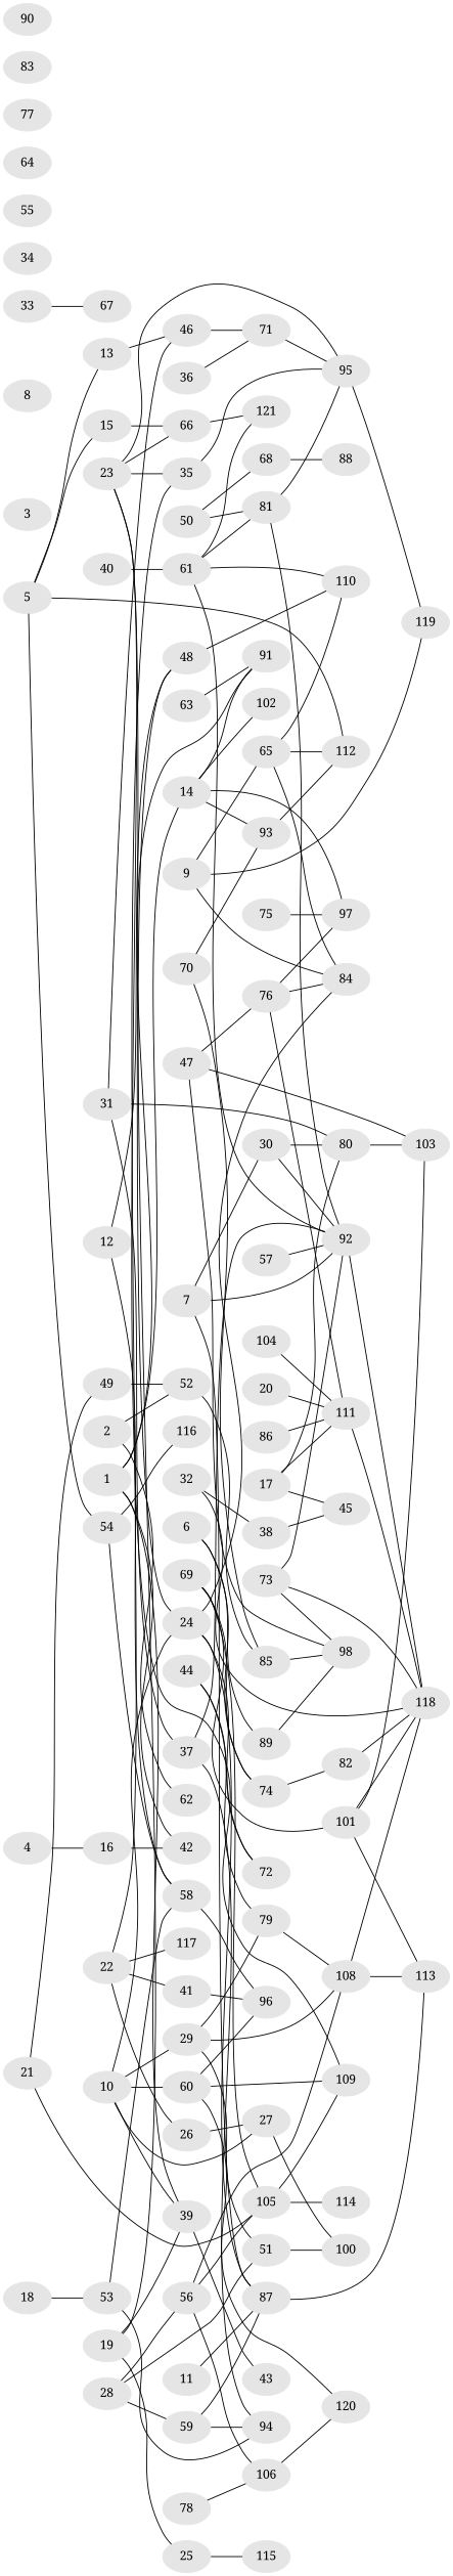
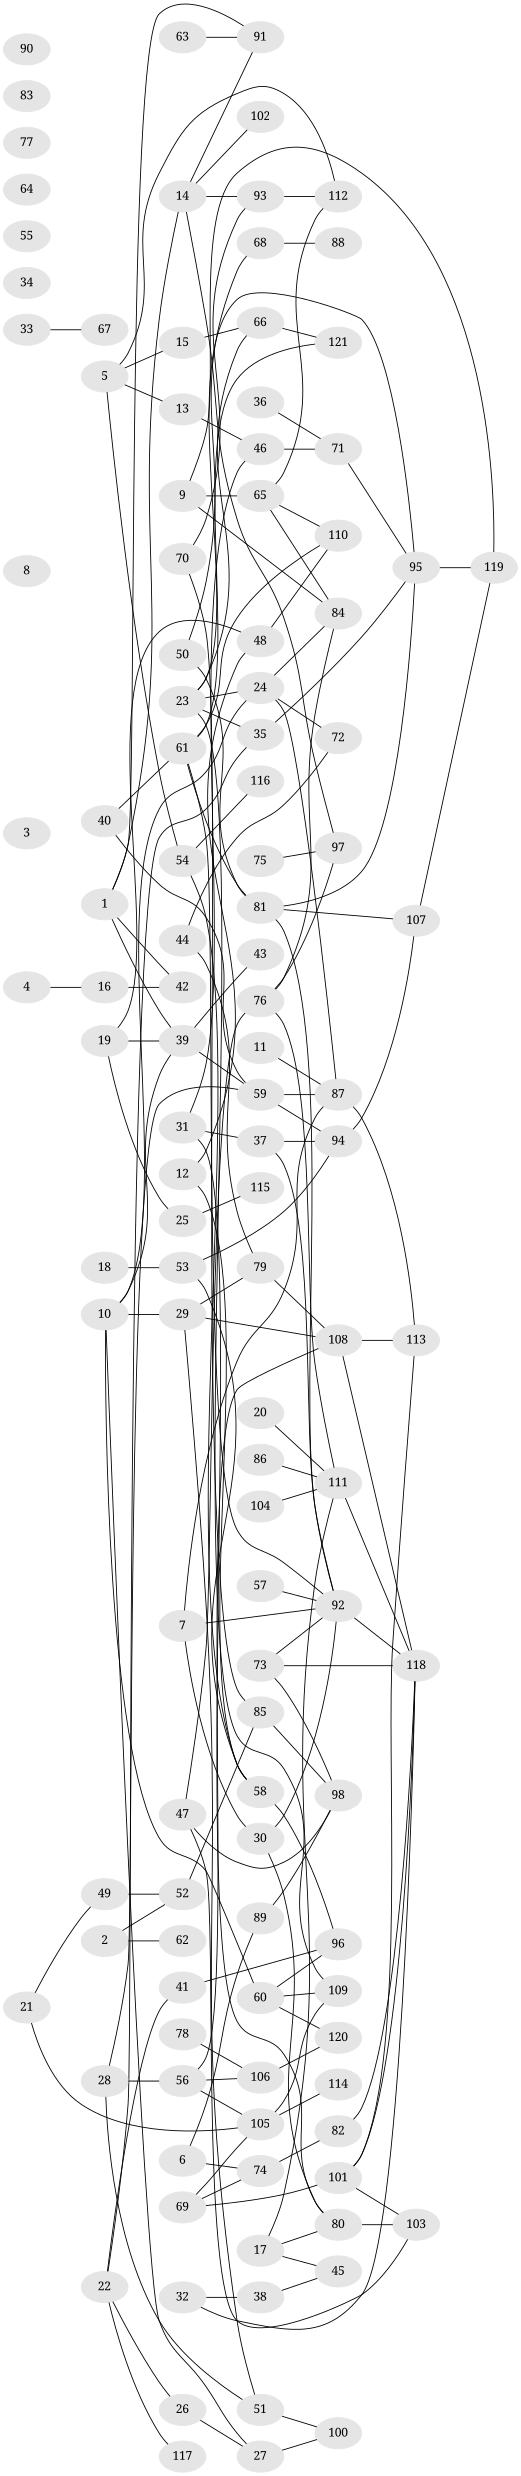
  graph {
    fontname="Noto Serif"
    rankdir=LR
    node [color=gray90 fontname="Noto Serif" style=filled]
    edge [fontname="Noto Serif"]
    1
    14
    39
    42
    91
    93
    97
    102
    59
    43
    2
    52
    62
    85
    3
    4
    16
    5
    13
    15
    54
    112
    46
    66
    58
    116
    6
    74
    89
    82
    98
    7
    30
    87
    92
    80
    113
    118
    8
    9
    65
    84
    119
    110
    10
    24
    27
    29
    60
    72
    100
    51
    79
    108
    109
    96
    120
    11
    12
    48
    71
    121
    17
    45
    111
    103
    18
    53
    94
    19
    25
    115
    20
    21
    49
    105
    114
    22
    26
    35
    41
    117
    95
    23
    28
    56
    106
    31
    37
    32
    38
    33
    67
    34
    36
+   107
    40
    61
    81
    44
    47
    76
    50
    68
    88
    55
    57
    63
    64
    69
    101
    70
    73
    75
    77
    78
    83
    86
    90
    104
    1 -- 14
    1 -- 39
    1 -- 42
    1 -- 91
    14 -- 91
    14 -- 93
    14 -- 97
    14 -- 102
+   39 -- 59
    39 -- 43
    93 -- 112
    59 -- 87
    59 -- 94
    2 -- 52
    2 -- 62
    52 -- 85
    85 -- 98
    4 -- 16
    16 -- 42
    5 -- 13
    5 -- 15
    5 -- 54
    5 -- 112
    13 -- 46
    15 -- 66
    54 -- 58
    54 -- 116
    46 -- 71
    66 -- 121
    58 -- 96
    6 -- 74
    6 -- 89
    74 -- 82
    89 -- 98
    82 -- 118
    7 -- 30
    7 -- 87
    7 -- 92
    30 -- 92
    30 -- 80
    87 -- 113
    92 -- 118
    80 -- 103
    9 -- 65
    9 -- 84
    9 -- 119
    65 -- 112
    65 -- 84
    65 -- 110
    10 -- 39
    10 -- 24
    10 -- 27
    10 -- 29
    10 -- 60
    24 -- 87
    24 -- 84
    24 -- 72
    27 -- 100
    29 -- 51
    29 -- 79
    29 -- 108
    60 -- 109
    60 -- 96
    60 -- 120
    51 -- 100
    79 -- 108
    108 -- 113
    108 -- 118
    11 -- 87
    12 -- 58
    12 -- 48
    48 -- 110
    71 -- 95
    17 -- 80
    17 -- 45
    17 -- 111
    111 -- 118
    18 -- 53
    53 -- 58
    53 -- 94
+   94 -- 107
    19 -- 39
    19 -- 48
    19 -- 25
    25 -- 115
    20 -- 111
    21 -- 49
    21 -- 105
    49 -- 52
    105 -- 109
    105 -- 114
    22 -- 26
    22 -- 35
    22 -- 41
    22 -- 117
    26 -- 27
    35 -- 95
    41 -- 96
    95 -- 119
    23 -- 66
    23 -- 24
    23 -- 109
    23 -- 35
    23 -- 95
    28 -- 59
    28 -- 51
    28 -- 56
    56 -- 108
    56 -- 105
    56 -- 106
    106 -- 120
    31 -- 46
    31 -- 80
    31 -- 37
    37 -- 92
    37 -- 94
    32 -- 118
    32 -- 38
    38 -- 45
    33 -- 67
    36 -- 71
+   107 -- 119
+   40 -- 59
    40 -- 61
    61 -- 92
    61 -- 110
    61 -- 121
    61 -- 81
    81 -- 92
    81 -- 95
+   81 -- 107
    44 -- 72
    44 -- 79
    47 -- 98
    47 -- 103
    47 -- 76
    76 -- 97
    76 -- 84
    76 -- 111
    50 -- 81
    50 -- 68
    68 -- 88
    57 -- 92
    63 -- 91
    69 -- 74
    69 -- 105
    69 -- 101
    101 -- 113
    101 -- 118
    101 -- 103
    70 -- 93
    70 -- 85
    73 -- 98
    73 -- 92
    73 -- 118
    75 -- 97
    78 -- 106
    86 -- 111
    104 -- 111
  }
